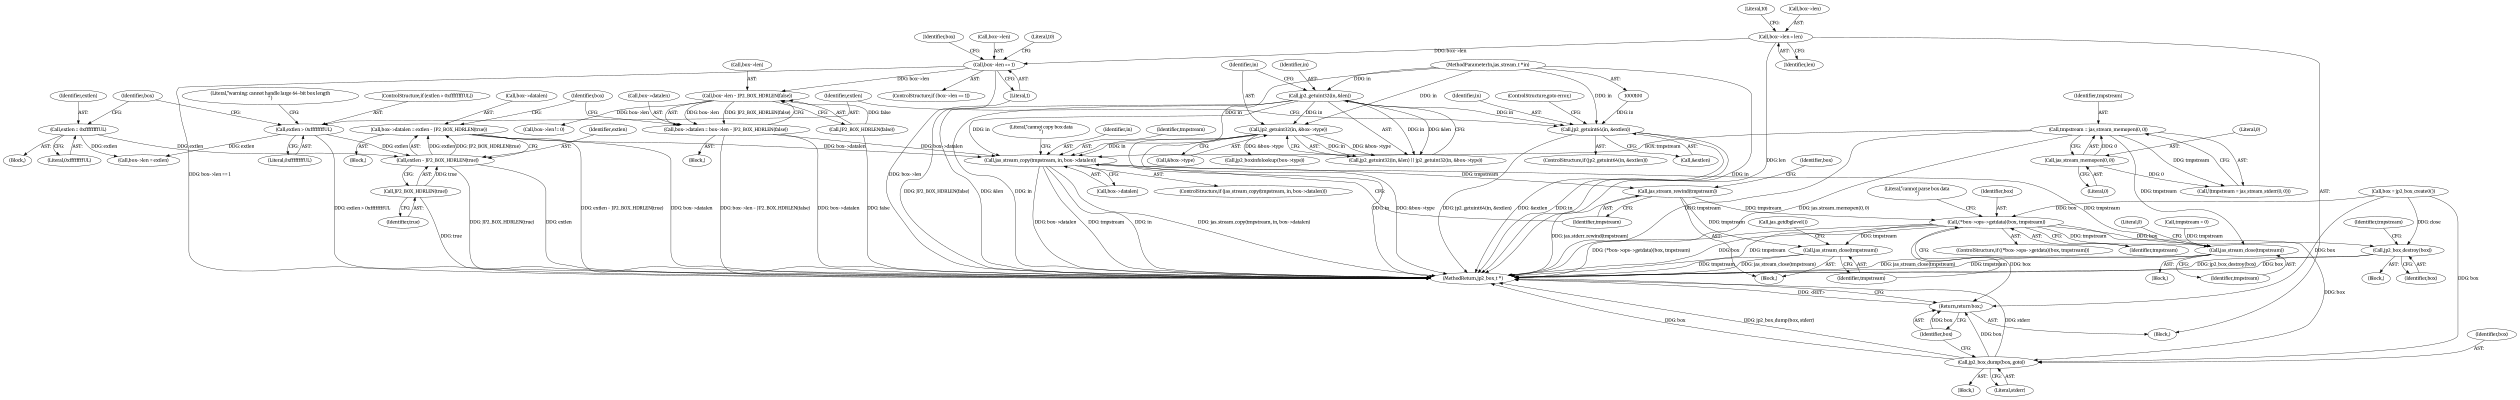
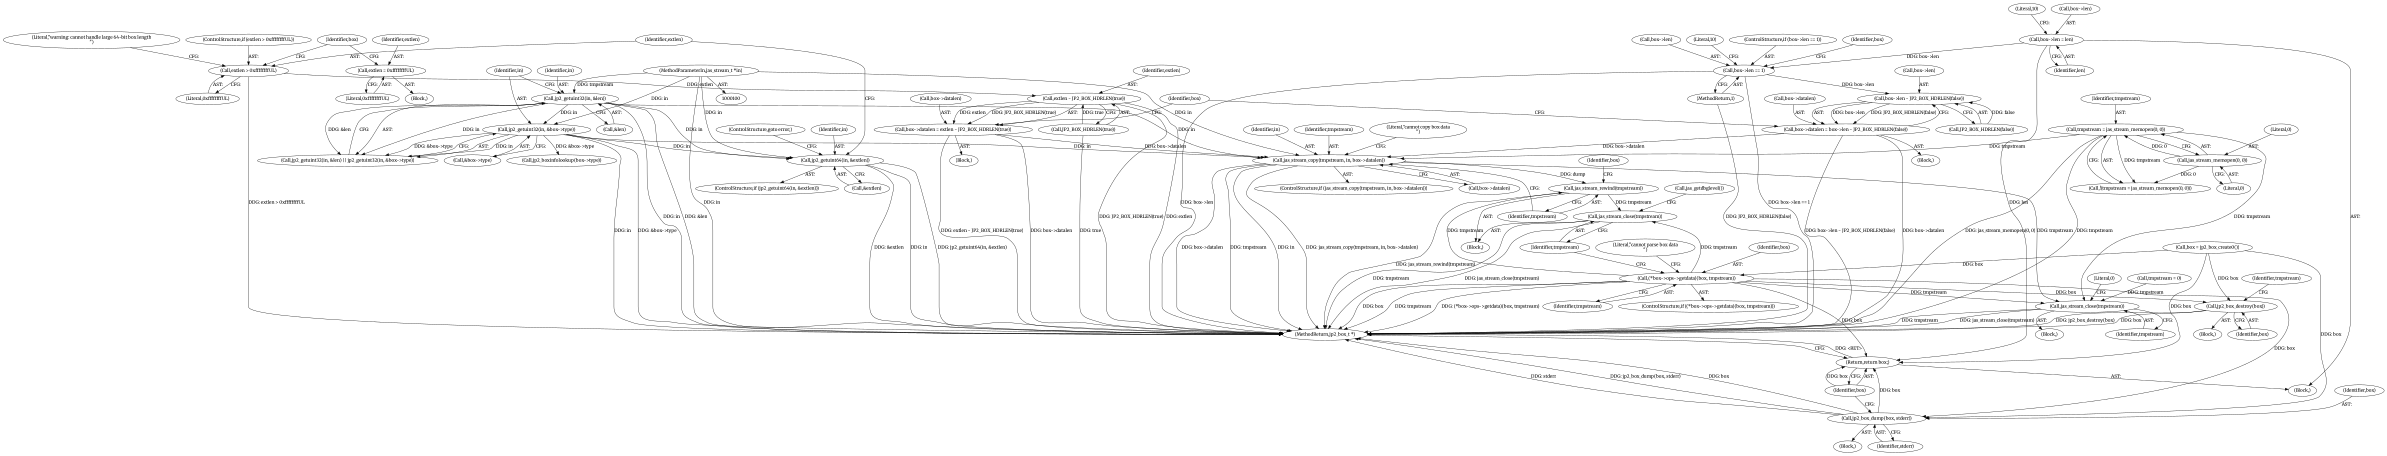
  digraph {
    fontname=Merriweather
    node [fontname=Merriweather]
    edge [fontname=Merriweather]
    n1 [label="(Call,jas_stream_copy(tmpstream, in, box->datalen))"]
    n2 [label="(Call,jas_stream_rewind(tmpstream))"]
    n3 [label="(Call,jas_stream_close(tmpstream))"]
    n4 [label="(Call,box->datalen)"]
    n5 [label="(MethodReturn,jp2_box_t *)"]
    n6 [label="(ControlStructure,if (jas_stream_copy(tmpstream, in, box->datalen)))"]
    n7 [label="(Call,(*box->ops->getdata)(box, tmpstream))"]
    n8 [label="(Call,jas_stream_close(tmpstream))"]
    n9 [label="(Identifier,tmpstream)"]
    n10 [label="(Block,)"]
    n11 [label="(Block,)"]
    n12 [label="(Identifier,tmpstream)"]
    n13 [label="(Return,return box;)"]
    n14 [label="(Call,tmpstream = jas_stream_memopen(0, 0))"]
    n15 [label="(Call,jas_stream_memopen(0, 0))"]
-   n16 [label="(Call,!(tmpstream = jas_stream_stderr(0, 0)))"]
+   n16 [label="(Call,!(tmpstream = jas_stream_memopen(0, 0)))"]
    n17 [label="(Literal,0)"]
    n18 [label="(Call,jp2_getuint32(in, &len))"]
    n19 [label="(Call,jp2_getuint32(in, &box->type))"]
    n20 [label="(Call,jp2_getuint64(in, &extlen))"]
+   n21 [label="(Call,&len)"]
    n22 [label="(Call,jp2_getuint32(in, &len) || jp2_getuint32(in, &box->type))"]
    n23 [label="(Call,&box->type)"]
    n24 [label="(Call,jp2_boxinfolookup(box->type))"]
    n25 [label="(Call,&extlen)"]
    n26 [label="(ControlStructure,if (jp2_getuint64(in, &extlen)))"]
    n27 [label="(MethodParameterIn,jas_stream_t *in)"]
    1000100
    n29 [label="(Call,box->datalen = box->len - JP2_BOX_HDRLEN(false))"]
    n30 [label="(Call,box->len - JP2_BOX_HDRLEN(false))"]
    n31 [label="(Block,)"]
    n32 [label="(Call,JP2_BOX_HDRLEN(false))"]
-   n33 [label="(Call,box->len != 0)"]
    n34 [label="(Call,box->len == 1)"]
    n35 [label="(ControlStructure,if (box->len == 1))"]
-   n36 [label="(Literal,1)"]
+   n36 [label="(MethodReturn,1)"]
    n37 [label="(Call,box->len = len)"]
    n38 [label="(Identifier,len)"]
    n39 [label="(Block,)"]
    n40 [label="(Call,box->datalen = extlen - JP2_BOX_HDRLEN(true))"]
    n41 [label="(Call,extlen - JP2_BOX_HDRLEN(true))"]
    n42 [label="(Block,)"]
    n43 [label="(Call,JP2_BOX_HDRLEN(true))"]
-   n44 [label="(Identifier,true)"]
    n45 [label="(Call,extlen > 0xffffffffUL)"]
    n46 [label="(Literal,0xffffffffUL)"]
-   n47 [label="(Call,box->len = extlen)"]
    n48 [label="(ControlStructure,if (extlen > 0xffffffffUL))"]
    n49 [label="(Call,extlen = 0xffffffffUL)"]
    n50 [label="(Block,)"]
    n51 [label="(Literal,0xffffffffUL)"]
-   n52 [label="(Call,jp2_box_dump(box, goto))"]
+   n52 [label="(Call,jp2_box_dump(box, stderr))"]
    n53 [label="(Call,jp2_box_destroy(box))"]
    n54 [label="(ControlStructure,if ((*box->ops->getdata)(box, tmpstream)))"]
    n55 [label="(Identifier,tmpstream)"]
    n56 [label="(Identifier,tmpstream)"]
    n57 [label="(Block,)"]
-   n58 [label="(Literal,stderr)"]
+   n58 [label="(Identifier,stderr)"]
    n59 [label="(Identifier,box)"]
    n60 [label="(Identifier,box)"]
    n61 [label="(Block,)"]
    n62 [label="(Identifier,box)"]
    n63 [label="(Identifier,tmpstream)"]
    n64 [label="(Identifier,box)"]
    n65 [label="(Literal,0)"]
    n66 [label="(Literal,10)"]
    n67 [label="(Literal,\"cannot parse box data\n\")"]
    n68 [label="(Identifier,tmpstream)"]
    n69 [label="(Identifier,extlen)"]
    n70 [label="(Identifier,in)"]
    n71 [label="(Call,tmpstream = 0)"]
    n72 [label="(ControlStructure,goto error;)"]
    n73 [label="(Call,box->len)"]
    n74 [label="(Literal,\"cannot copy box data\n\")"]
    n75 [label="(Identifier,in)"]
    n76 [label="(Call,box->datalen)"]
    n77 [label="(Literal,\"warning: cannot handle large 64-bit box length\n\")"]
    n78 [label="(Identifier,in)"]
    n79 [label="(Identifier,extlen)"]
    n80 [label="(Call,jas_getdbglevel())"]
    n81 [label="(Identifier,box)"]
    n82 [label="(Identifier,box)"]
    n83 [label="(Identifier,extlen)"]
    n84 [label="(Call,box->len)"]
    n85 [label="(Identifier,box)"]
    n86 [label="(Call,box->datalen)"]
    n87 [label="(Identifier,tmpstream)"]
    n88 [label="(Literal,0)"]
    n89 [label="(Call,box->len)"]
    n90 [label="(Call,box = jp2_box_create0())"]
    n91 [label="(Literal,10)"]
    n92 [label="(Identifier,in)"]
    n93 [label="(Identifier,box)"]
-   n1 -> n2 [label="DDG: tmpstream"]
+   n1 -> n2 [label="DDG: dump"]
    n1 -> n3 [label="DDG: tmpstream"]
    n1 -> n4 [label="CFG: "]
    n1 -> n5 [label="DDG: box->datalen"]
    n1 -> n5 [label="DDG: tmpstream"]
    n1 -> n5 [label="DDG: in"]
    n1 -> n5 [label="DDG: jas_stream_copy(tmpstream, in, box->datalen)"]
    n1 -> n6 [label="AST: "]
-   n2 -> n5 [label="DDG: jas_stderr_rewind(tmpstream)"]
-   n2 -> n7 [label="DDG: tmpstream"]
+   n2 -> n5 [label="DDG: jas_stream_rewind(tmpstream)"]
+   n7 -> n2 [label="DDG: tmpstream"]
    n2 -> n8 [label="DDG: tmpstream"]
    n2 -> n9 [label="CFG: "]
    n2 -> n10 [label="AST: "]
    n3 -> n5 [label="DDG: jas_stream_close(tmpstream)"]
    n3 -> n5 [label="DDG: tmpstream"]
    n3 -> n11 [label="AST: "]
    n3 -> n12 [label="CFG: "]
    n4 -> n1 [label="AST: "]
    n5 -> n13 [label="CFG: "]
    n7 -> n3 [label="DDG: tmpstream"]
    n7 -> n5 [label="DDG: box"]
    n7 -> n5 [label="DDG: tmpstream"]
    n7 -> n5 [label="DDG: (*box->ops->getdata)(box, tmpstream)"]
    n7 -> n8 [label="DDG: tmpstream"]
    n7 -> n13 [label="DDG: box"]
    n7 -> n52 [label="DDG: box"]
    n7 -> n53 [label="DDG: box"]
    n7 -> n54 [label="AST: "]
    n7 -> n55 [label="CFG: "]
    n8 -> n5 [label="DDG: tmpstream"]
    n8 -> n5 [label="DDG: jas_stream_close(tmpstream)"]
    n8 -> n10 [label="AST: "]
    n8 -> n56 [label="CFG: "]
    n9 -> n1 [label="CFG: "]
    n9 -> n2 [label="AST: "]
    n12 -> n3 [label="AST: "]
    n13 -> n5 [label="DDG: <RET>"]
    n13 -> n39 [label="AST: "]
    n13 -> n59 [label="CFG: "]
-   n14 -> n1 [label="BOX: tmpstream"]
+   n14 -> n1 [label="DDG: tmpstream"]
    n14 -> n3 [label="DDG: tmpstream"]
    n14 -> n5 [label="DDG: tmpstream"]
    n14 -> n5 [label="DDG: jas_stream_memopen(0, 0)"]
    n14 -> n15 [label="CFG: "]
    n14 -> n16 [label="AST: "]
    n14 -> n16 [label="DDG: tmpstream"]
    n15 -> n14 [label="AST: "]
    n15 -> n14 [label="DDG: 0"]
    n15 -> n16 [label="DDG: 0"]
    n15 -> n17 [label="CFG: "]
    n16 -> n14 [label="CFG: "]
    n17 -> n15 [label="AST: "]
    n18 -> n1 [label="DDG: in"]
    n18 -> n5 [label="DDG: &len"]
    n18 -> n5 [label="DDG: in"]
    n18 -> n19 [label="DDG: in"]
    n18 -> n20 [label="DDG: in"]
+   n18 -> n21 [label="CFG: "]
    n18 -> n22 [label="AST: "]
    n18 -> n22 [label="DDG: in"]
    n18 -> n22 [label="DDG: &len"]
    n19 -> n1 [label="DDG: in"]
    n19 -> n5 [label="DDG: in"]
    n19 -> n5 [label="DDG: &box->type"]
-   1000100 -> n20 [label="DDG: in"]
+   n19 -> n20 [label="DDG: in"]
    n19 -> n22 [label="AST: "]
    n19 -> n22 [label="DDG: in"]
    n19 -> n22 [label="DDG: &box->type"]
    n19 -> n23 [label="CFG: "]
    n19 -> n24 [label="DDG: &box->type"]
    n20 -> n5 [label="DDG: jp2_getuint64(in, &extlen)"]
    n20 -> n5 [label="DDG: &extlen"]
    n20 -> n5 [label="DDG: in"]
    n20 -> n25 [label="CFG: "]
    n20 -> n26 [label="AST: "]
+   n21 -> n18 [label="AST: "]
    n22 -> n18 [label="CFG: "]
    n22 -> n19 [label="CFG: "]
    n23 -> n19 [label="AST: "]
    n25 -> n20 [label="AST: "]
    n27 -> n1 [label="DDG: in"]
    n27 -> n5 [label="DDG: in"]
-   n27 -> n18 [label="DDG: in"]
+   n27 -> n18 [label="DDG: tmpstream"]
    n27 -> n19 [label="DDG: in"]
    n27 -> n20 [label="DDG: in"]
    n27 -> 1000100 [label="AST: "]
    n29 -> n1 [label="DDG: box->datalen"]
    n29 -> n5 [label="DDG: box->len - JP2_BOX_HDRLEN(false)"]
    n29 -> n5 [label="DDG: box->datalen"]
    n29 -> n30 [label="CFG: "]
    n29 -> n31 [label="AST: "]
    n30 -> n29 [label="AST: "]
    n30 -> n29 [label="DDG: box->len"]
    n30 -> n29 [label="DDG: JP2_BOX_HDRLEN(false)"]
    n30 -> n32 [label="CFG: "]
-   n30 -> n33 [label="DDG: box->len"]
-   n32 -> n5 [label="DDG: false"]
    n32 -> n30 [label="AST: "]
    n32 -> n30 [label="DDG: false"]
    n34 -> n5 [label="DDG: box->len == 1"]
    n34 -> n5 [label="DDG: box->len"]
    n34 -> n30 [label="DDG: box->len"]
-   n34 -> n35 [label="AST: "]
+   n35 -> n34 [label="AST: "]
    n34 -> n36 [label="CFG: "]
    n36 -> n5 [label="DDG: JP2_BOX_HDRLEN(false)"]
    n36 -> n34 [label="AST: "]
-   n37 -> n5 [label="DDG: len"]
+   n37 -> n13 [label="DDG: len"]
    n37 -> n34 [label="DDG: box->len"]
    n37 -> n38 [label="CFG: "]
    n37 -> n39 [label="AST: "]
    n38 -> n37 [label="AST: "]
    n40 -> n1 [label="DDG: box->datalen"]
    n40 -> n5 [label="DDG: extlen - JP2_BOX_HDRLEN(true)"]
    n40 -> n5 [label="DDG: box->datalen"]
-   n40 -> n41 [label="CFG: "]
    n40 -> n42 [label="AST: "]
    n41 -> n5 [label="DDG: JP2_BOX_HDRLEN(true)"]
    n41 -> n5 [label="DDG: extlen"]
    n41 -> n40 [label="AST: "]
    n41 -> n40 [label="DDG: extlen"]
    n41 -> n40 [label="DDG: JP2_BOX_HDRLEN(true)"]
    n41 -> n43 [label="CFG: "]
    n43 -> n5 [label="DDG: true"]
    n43 -> n41 [label="AST: "]
    n43 -> n41 [label="DDG: true"]
-   n43 -> n44 [label="CFG: "]
-   n44 -> n43 [label="AST: "]
    n45 -> n5 [label="DDG: extlen > 0xffffffffUL"]
    n45 -> n41 [label="DDG: extlen"]
    n45 -> n46 [label="CFG: "]
-   n45 -> n47 [label="DDG: extlen"]
    n46 -> n45 [label="AST: "]
    n48 -> n45 [label="AST: "]
-   n49 -> n41 [label="DDG: extlen"]
-   n49 -> n47 [label="DDG: extlen"]
    n49 -> n50 [label="AST: "]
    n49 -> n51 [label="CFG: "]
    n51 -> n49 [label="AST: "]
    n52 -> n5 [label="DDG: jp2_box_dump(box, stderr)"]
    n52 -> n5 [label="DDG: box"]
    n52 -> n5 [label="DDG: stderr"]
    n52 -> n13 [label="DDG: box"]
    n52 -> n57 [label="AST: "]
    n52 -> n58 [label="CFG: "]
    n53 -> n5 [label="DDG: jp2_box_destroy(box)"]
    n53 -> n5 [label="DDG: box"]
    n53 -> n60 [label="CFG: "]
    n53 -> n61 [label="AST: "]
    n55 -> n7 [label="AST: "]
    n56 -> n7 [label="CFG: "]
    n56 -> n8 [label="AST: "]
    n58 -> n52 [label="AST: "]
    n59 -> n13 [label="AST: "]
    n59 -> n13 [label="DDG: box"]
    n59 -> n52 [label="CFG: "]
    n60 -> n53 [label="AST: "]
    n62 -> n52 [label="AST: "]
    n63 -> n53 [label="CFG: "]
    n64 -> n34 [label="CFG: "]
    n65 -> n3 [label="CFG: "]
    n66 -> n37 [label="CFG: "]
    n67 -> n7 [label="CFG: "]
    n68 -> n14 [label="AST: "]
    n69 -> n41 [label="AST: "]
    n70 -> n20 [label="AST: "]
    n71 -> n3 [label="DDG: tmpstream"]
    n72 -> n20 [label="CFG: "]
    n73 -> n34 [label="AST: "]
    n74 -> n1 [label="CFG: "]
    n75 -> n1 [label="AST: "]
    n76 -> n29 [label="AST: "]
    n77 -> n45 [label="CFG: "]
    n78 -> n18 [label="CFG: "]
    n78 -> n19 [label="AST: "]
    n79 -> n49 [label="AST: "]
    n80 -> n8 [label="CFG: "]
    n81 -> n2 [label="CFG: "]
    n82 -> n7 [label="AST: "]
    n83 -> n20 [label="CFG: "]
    n83 -> n45 [label="AST: "]
    n84 -> n30 [label="AST: "]
    n85 -> n29 [label="CFG: "]
    n85 -> n40 [label="CFG: "]
    n86 -> n40 [label="AST: "]
    n87 -> n1 [label="AST: "]
    n88 -> n15 [label="AST: "]
    n89 -> n37 [label="AST: "]
    n90 -> n7 [label="DDG: box"]
    n90 -> n13 [label="DDG: box"]
    n90 -> n52 [label="DDG: box"]
-   n90 -> n53 [label="DDG: close"]
+   n90 -> n53 [label="DDG: box"]
    n91 -> n34 [label="CFG: "]
    n92 -> n18 [label="AST: "]
    n93 -> n45 [label="CFG: "]
    n93 -> n49 [label="CFG: "]
  }
